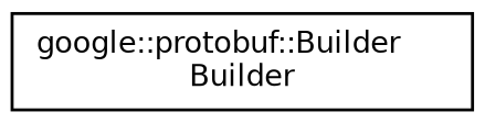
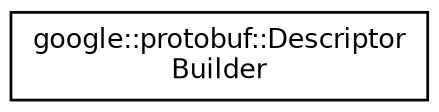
  digraph {
    rankdir=TB
-   n1 [color=black fillcolor=white fontname=Helvetica fontsize=10 height=0.2 label="google::protobuf::Builder\lBuilder" shape=record style=filled width=0.4]
+   n1 [color=black fillcolor=white fontname=Helvetica fontsize=10 height=0.2 label="google::protobuf::Descriptor\lBuilder" shape=record style=filled width=0.4]
  }
